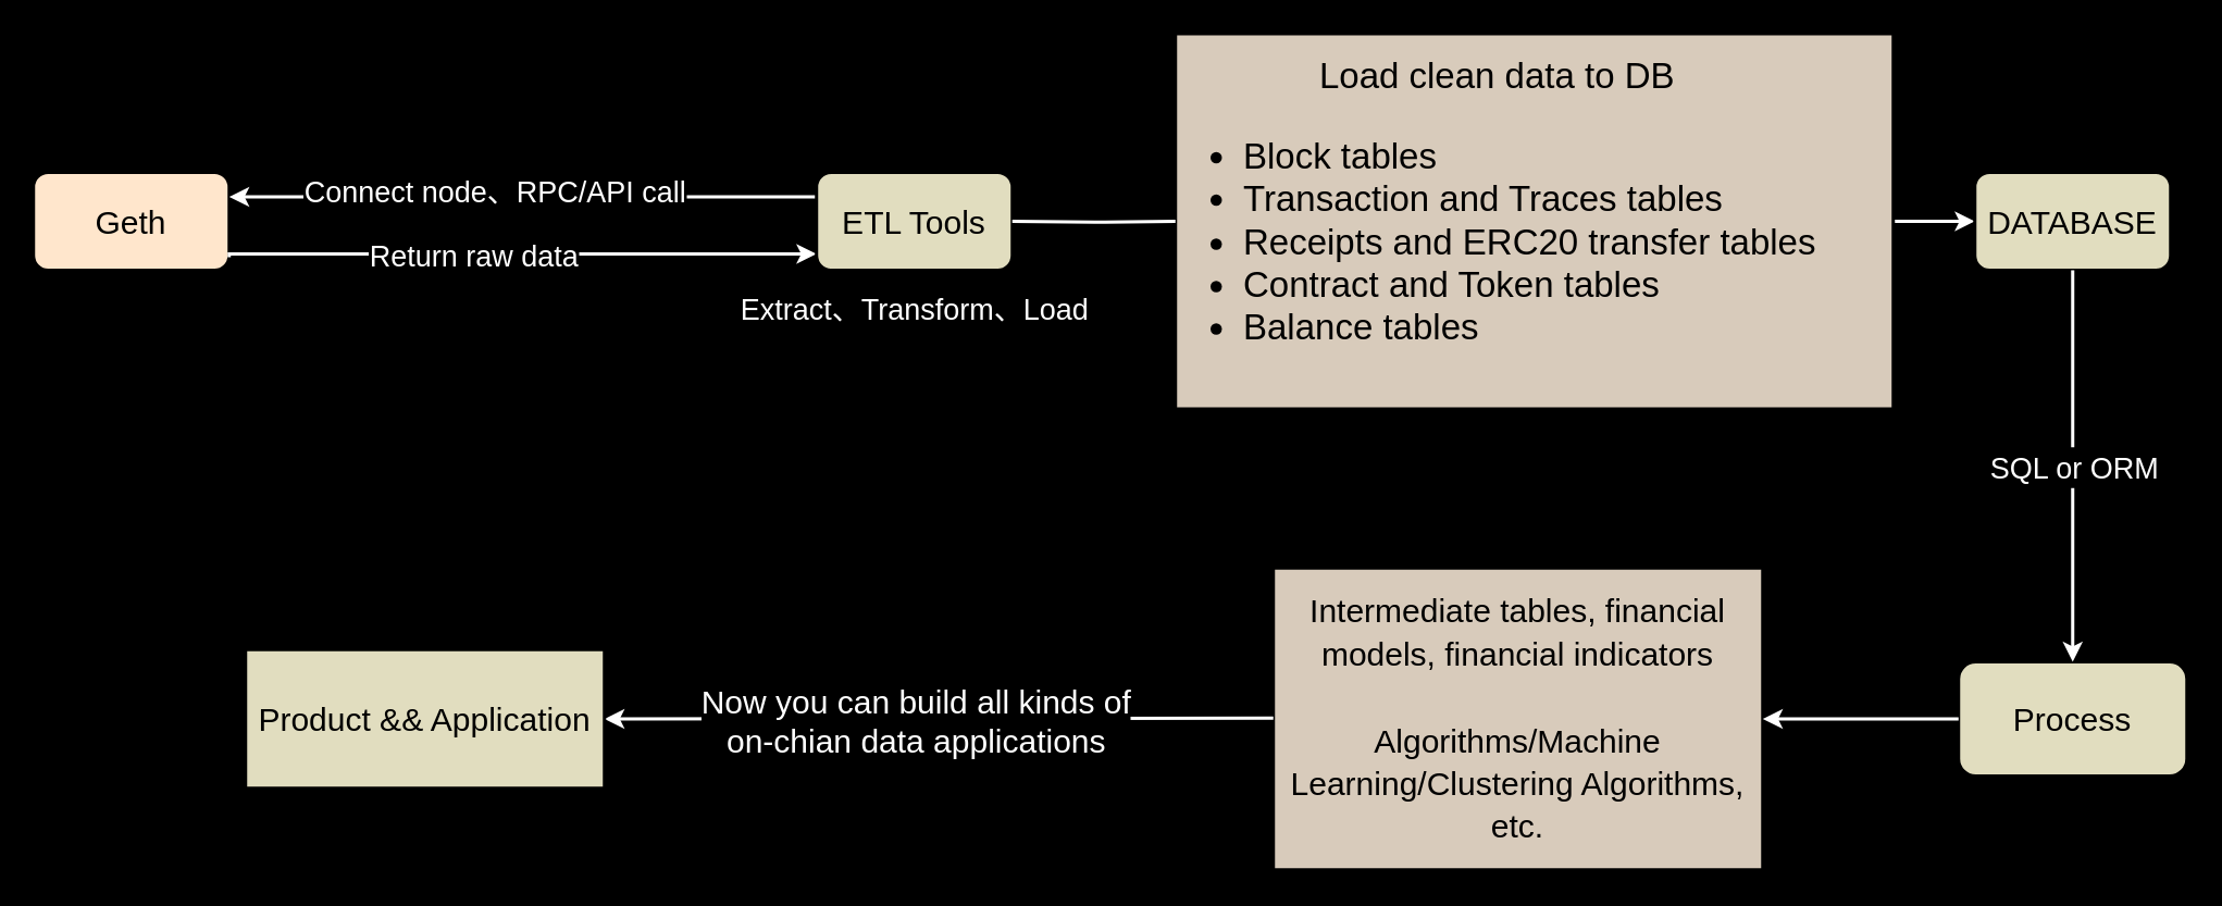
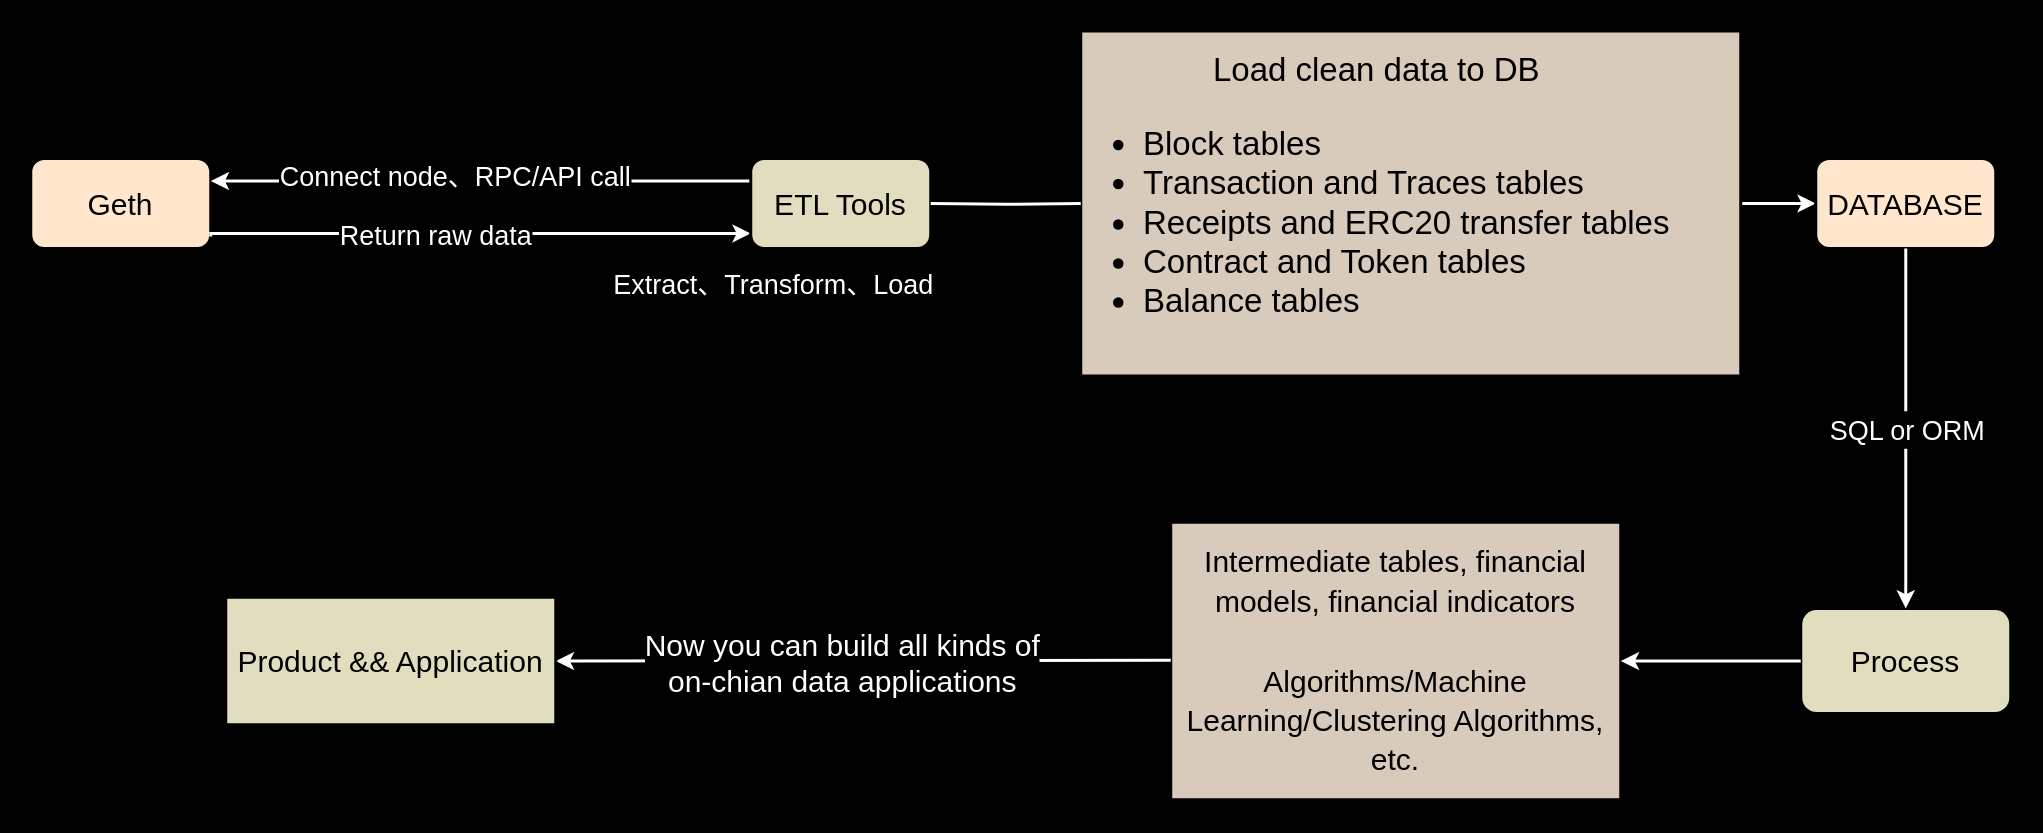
  <mxCell id="0" />
  <mxCell id="1" parent="0" />
  <mxCell id="2" value="&lt;font style=&quot;font-size: 20px;&quot;&gt;Geth&lt;/font&gt;" style="rounded=1;whiteSpace=wrap;html=1;strokeWidth=2;fillColor=#ffe6cc;strokeColor=default;" vertex="1" parent="1"><mxGeometry x="20" y="105" width="120" height="60" as="geometry" /></mxCell>
  <mxCell id="3" value="" style="edgeStyle=orthogonalEdgeStyle;rounded=0;orthogonalLoop=1;jettySize=auto;html=1;strokeWidth=2;strokeColor=#FFFFFF;entryX=0;entryY=0.5;entryDx=0;entryDy=0;startArrow=none;" edge="1" parent="1" source="12" target="9"><mxGeometry relative="1" as="geometry"><mxPoint x="620" y="135" as="sourcePoint" /><mxPoint x="810" y="135" as="targetPoint" /></mxGeometry></mxCell>
  <mxCell id="4" value="" style="endArrow=classic;html=1;rounded=0;fontSize=20;strokeWidth=2;entryX=0;entryY=0.25;entryDx=0;entryDy=0;exitX=1;exitY=0.867;exitDx=0;exitDy=0;strokeColor=#FFFFFF;exitPerimeter=0;" edge="1" parent="1" source="2"><mxGeometry width="50" height="50" relative="1" as="geometry"><mxPoint x="340" y="155" as="sourcePoint" /><mxPoint x="500" y="155" as="targetPoint" /><Array as="points"><mxPoint x="140" y="155" /></Array></mxGeometry></mxCell>
  <mxCell id="5" value="&lt;font style=&quot;font-size: 18px;&quot;&gt;Return raw data&lt;/font&gt;" style="edgeLabel;html=1;align=center;verticalAlign=middle;resizable=0;points=[];fontSize=20;fontColor=#FFFFFF;labelBackgroundColor=#000000;" vertex="1" connectable="0" parent="4"><mxGeometry x="-0.138" y="-3" relative="1" as="geometry"><mxPoint x="-4" y="-3" as="offset" /></mxGeometry></mxCell>
  <mxCell id="6" value="" style="endArrow=classic;html=1;rounded=0;fontSize=20;strokeWidth=2;entryX=1;entryY=0.25;entryDx=0;entryDy=0;exitX=0;exitY=0.25;exitDx=0;exitDy=0;strokeColor=#FFFFFF;" edge="1" parent="1" target="2"><mxGeometry width="50" height="50" relative="1" as="geometry"><mxPoint x="500" y="120" as="sourcePoint" /><mxPoint x="550" y="75" as="targetPoint" /></mxGeometry></mxCell>
  <mxCell id="7" value="&lt;font style=&quot;font-size: 18px;&quot;&gt;Connect node、RPC/API call&lt;/font&gt;" style="edgeLabel;html=1;align=center;verticalAlign=middle;resizable=0;points=[];fontSize=20;fontColor=#FFFFFF;labelBackgroundColor=#000000;" vertex="1" connectable="0" parent="6"><mxGeometry x="0.1" y="-4" relative="1" as="geometry"><mxPoint as="offset" /></mxGeometry></mxCell>
  <mxCell id="8" value="&lt;font style=&quot;font-size: 20px;&quot;&gt;ETL Tools&lt;/font&gt;" style="rounded=1;whiteSpace=wrap;html=1;strokeWidth=2;fillColor=#E1DDBF;strokeColor=default;" vertex="1" parent="1"><mxGeometry x="500" y="105" width="120" height="60" as="geometry" /></mxCell>
- <mxCell id="9" value="&lt;span style=&quot;font-size: 20px;&quot;&gt;DATABASE&lt;/span&gt;" style="rounded=1;whiteSpace=wrap;html=1;strokeWidth=2;fillColor=#E1DDBF;strokeColor=default;" vertex="1" parent="1"><mxGeometry x="1210" y="105" width="120" height="60" as="geometry" /></mxCell>
- <mxCell id="10" value="Extract、Transform、Load" style="text;html=1;align=center;verticalAlign=middle;resizable=0;points=[];autosize=1;strokeColor=none;fillColor=none;fontSize=18;fontColor=#FFFFFF;" vertex="1" parent="1"><mxGeometry x="445" y="175" width="230" height="30" as="geometry" /></mxCell>
+ <mxCell id="9" value="&lt;span style=&quot;font-size: 20px;&quot;&gt;DATABASE&lt;/span&gt;" style="rounded=1;whiteSpace=wrap;html=1;strokeWidth=2;fillColor=#ffe6cc;strokeColor=default;" vertex="1" parent="1"><mxGeometry x="1210" y="105" width="120" height="60" as="geometry" /></mxCell>
+ <mxCell id="10" value="Extract、Transform、Load" style="text;html=1;align=center;verticalAlign=middle;resizable=0;points=[];autosize=1;strokeColor=none;fillColor=none;fontSize=18;fontColor=#FFFFFF;" vertex="1" parent="1"><mxGeometry x="400" y="175" width="230" height="30" as="geometry" /></mxCell>
  <mxCell id="11" value="&lt;span style=&quot;font-size: 20px;&quot;&gt;Process&lt;/span&gt;" style="rounded=1;whiteSpace=wrap;html=1;strokeWidth=2;fillColor=#E1DDBF;strokeColor=default;" vertex="1" parent="1"><mxGeometry x="1200" y="405" width="140" height="70" as="geometry" /></mxCell>
  <mxCell id="12" value="&lt;div style=&quot;text-align: center; font-size: 22px;&quot;&gt;&lt;span style=&quot;background-color: initial;&quot;&gt;&lt;font style=&quot;font-size: 22px;&quot;&gt;Load clean data to DB&lt;/font&gt;&lt;/span&gt;&lt;/div&gt;&lt;div style=&quot;font-size: 22px;&quot;&gt;&lt;ul style=&quot;&quot;&gt;&lt;li style=&quot;&quot;&gt;&lt;span style=&quot;background-color: initial; text-align: left;&quot;&gt;&lt;font style=&quot;font-size: 22px;&quot;&gt;Block tables&lt;/font&gt;&lt;/span&gt;&lt;/li&gt;&lt;li style=&quot;&quot;&gt;&lt;font style=&quot;font-size: 22px;&quot;&gt;&lt;span style=&quot;background-color: initial;&quot;&gt;Transaction and Traces tables&lt;/span&gt;&lt;br&gt;&lt;/font&gt;&lt;/li&gt;&lt;li style=&quot;&quot;&gt;&lt;font style=&quot;font-size: 22px;&quot;&gt;Receipts and ERC20 transfer tables&lt;/font&gt;&lt;/li&gt;&lt;li style=&quot;&quot;&gt;&lt;font style=&quot;font-size: 22px;&quot;&gt;Contract and Token tables&lt;/font&gt;&lt;/li&gt;&lt;li style=&quot;&quot;&gt;&lt;font style=&quot;font-size: 22px;&quot;&gt;Balance tables&lt;/font&gt;&lt;/li&gt;&lt;/ul&gt;&lt;/div&gt;" style="rounded=0;whiteSpace=wrap;html=1;labelBackgroundColor=none;fontSize=18;fontColor=#000000;strokeColor=default;strokeWidth=2;fillColor=#D8CBBB;align=left;" vertex="1" parent="1"><mxGeometry x="720" y="20" width="440" height="230" as="geometry" /></mxCell>
  <mxCell id="13" value="" style="edgeStyle=orthogonalEdgeStyle;rounded=0;orthogonalLoop=1;jettySize=auto;html=1;strokeWidth=2;strokeColor=#FFFFFF;entryX=0;entryY=0.5;entryDx=0;entryDy=0;endArrow=none;" edge="1" parent="1" target="12"><mxGeometry relative="1" as="geometry"><mxPoint x="620" y="135" as="sourcePoint" /><mxPoint x="1210" y="135" as="targetPoint" /></mxGeometry></mxCell>
  <mxCell id="14" value="&lt;span style=&quot;color: rgba(0, 0, 0, 0); font-family: monospace; font-size: 0px; text-align: start; background-color: rgb(248, 249, 250);&quot;&gt;%3CmxGraphModel%3E%3Croot%3E%3CmxCell%20id%3D%220%22%2F%3E%3CmxCell%20id%3D%221%22%20parent%3D%220%22%2F%3E%3CmxCell%20id%3D%222%22%20value%3D%22%26lt%3Bfont%20style%3D%26quot%3Bfont-size%3A%2018px%3B%26quot%3B%26gt%3BReturn%20raw%20data%26lt%3B%2Ffont%26gt%3B%22%20style%3D%22edgeLabel%3Bhtml%3D1%3Balign%3Dcenter%3BverticalAlign%3Dmiddle%3Bresizable%3D0%3Bpoints%3D%5B%5D%3BfontSize%3D20%3BfontColor%3D%23FFFFFF%3BlabelBackgroundColor%3D%23000000%3B%22%20vertex%3D%221%22%20connectable%3D%220%22%20parent%3D%221%22%3E%3CmxGeometry%20x%3D%22103.98%22%20y%3D%22310%22%20as%3D%22geometry%22%2F%3E%3C%2FmxCell%3E%3C%2Froot%3E%3C%2FmxGraphModel%3E&lt;/span&gt;" style="edgeLabel;html=1;align=center;verticalAlign=middle;resizable=0;points=[];fontSize=18;fontColor=#FFFFFF;" vertex="1" connectable="0" parent="13"><mxGeometry x="-0.054" y="3" relative="1" as="geometry"><mxPoint as="offset" /></mxGeometry></mxCell>
  <mxCell id="15" value="&lt;font style=&quot;font-size: 20px;&quot;&gt;Intermediate tables, financial models, financial indicators&lt;br&gt;&lt;br&gt;Algorithms/Machine Learning/Clustering Algorithms, etc.&lt;br&gt;&lt;/font&gt;" style="rounded=0;whiteSpace=wrap;html=1;labelBackgroundColor=none;fontSize=22;fontColor=#000000;strokeColor=default;strokeWidth=2;fillColor=#D8CBBB;" vertex="1" parent="1"><mxGeometry x="780" y="347.5" width="300" height="185" as="geometry" /></mxCell>
  <mxCell id="16" value="" style="endArrow=classic;html=1;rounded=0;fontSize=20;fontColor=#000000;strokeColor=#FFFFFF;strokeWidth=2;entryX=1;entryY=0.5;entryDx=0;entryDy=0;" edge="1" parent="1" target="15"><mxGeometry width="50" height="50" relative="1" as="geometry"><mxPoint x="1200" y="440" as="sourcePoint" /><mxPoint x="1250" y="385" as="targetPoint" /></mxGeometry></mxCell>
  <mxCell id="17" value="" style="endArrow=classic;html=1;rounded=0;fontSize=20;fontColor=#000000;strokeColor=#FFFFFF;strokeWidth=2;entryX=1;entryY=0.5;entryDx=0;entryDy=0;" edge="1" parent="1" target="19"><mxGeometry width="50" height="50" relative="1" as="geometry"><mxPoint x="780" y="439.5" as="sourcePoint" /><mxPoint x="660" y="439.5" as="targetPoint" /></mxGeometry></mxCell>
  <mxCell id="18" value="" style="endArrow=classic;html=1;rounded=0;fontSize=20;fontColor=#000000;strokeColor=#FFFFFF;strokeWidth=2;" edge="1" parent="1" target="11"><mxGeometry width="50" height="50" relative="1" as="geometry"><mxPoint x="1270" y="165" as="sourcePoint" /><mxPoint x="1320" y="115" as="targetPoint" /></mxGeometry></mxCell>
  <mxCell id="19" value="&lt;font style=&quot;font-size: 20px;&quot;&gt;Product &amp;amp;&amp;amp; Application&lt;/font&gt;" style="whiteSpace=wrap;html=1;strokeWidth=2;fillColor=#E1DDBF;strokeColor=default;rounded=0;" vertex="1" parent="1"><mxGeometry x="150" y="397.5" width="220" height="85" as="geometry" /></mxCell>
  <mxCell id="20" value="Now you can build all kinds of&lt;br&gt;on-chian data applications" style="edgeLabel;html=1;align=center;verticalAlign=middle;resizable=0;points=[];fontSize=20;fontColor=#FFFFFF;labelBackgroundColor=#000000;" vertex="1" connectable="0" parent="1"><mxGeometry x="560" y="440" as="geometry" /></mxCell>
  <mxCell id="21" value="&lt;font style=&quot;font-size: 18px;&quot;&gt;SQL or ORM&lt;/font&gt;" style="edgeLabel;html=1;align=center;verticalAlign=middle;resizable=0;points=[];fontSize=20;fontColor=#FFFFFF;labelBackgroundColor=#000000;" vertex="1" connectable="0" parent="1"><mxGeometry x="1270" y="285" as="geometry" /></mxCell>
